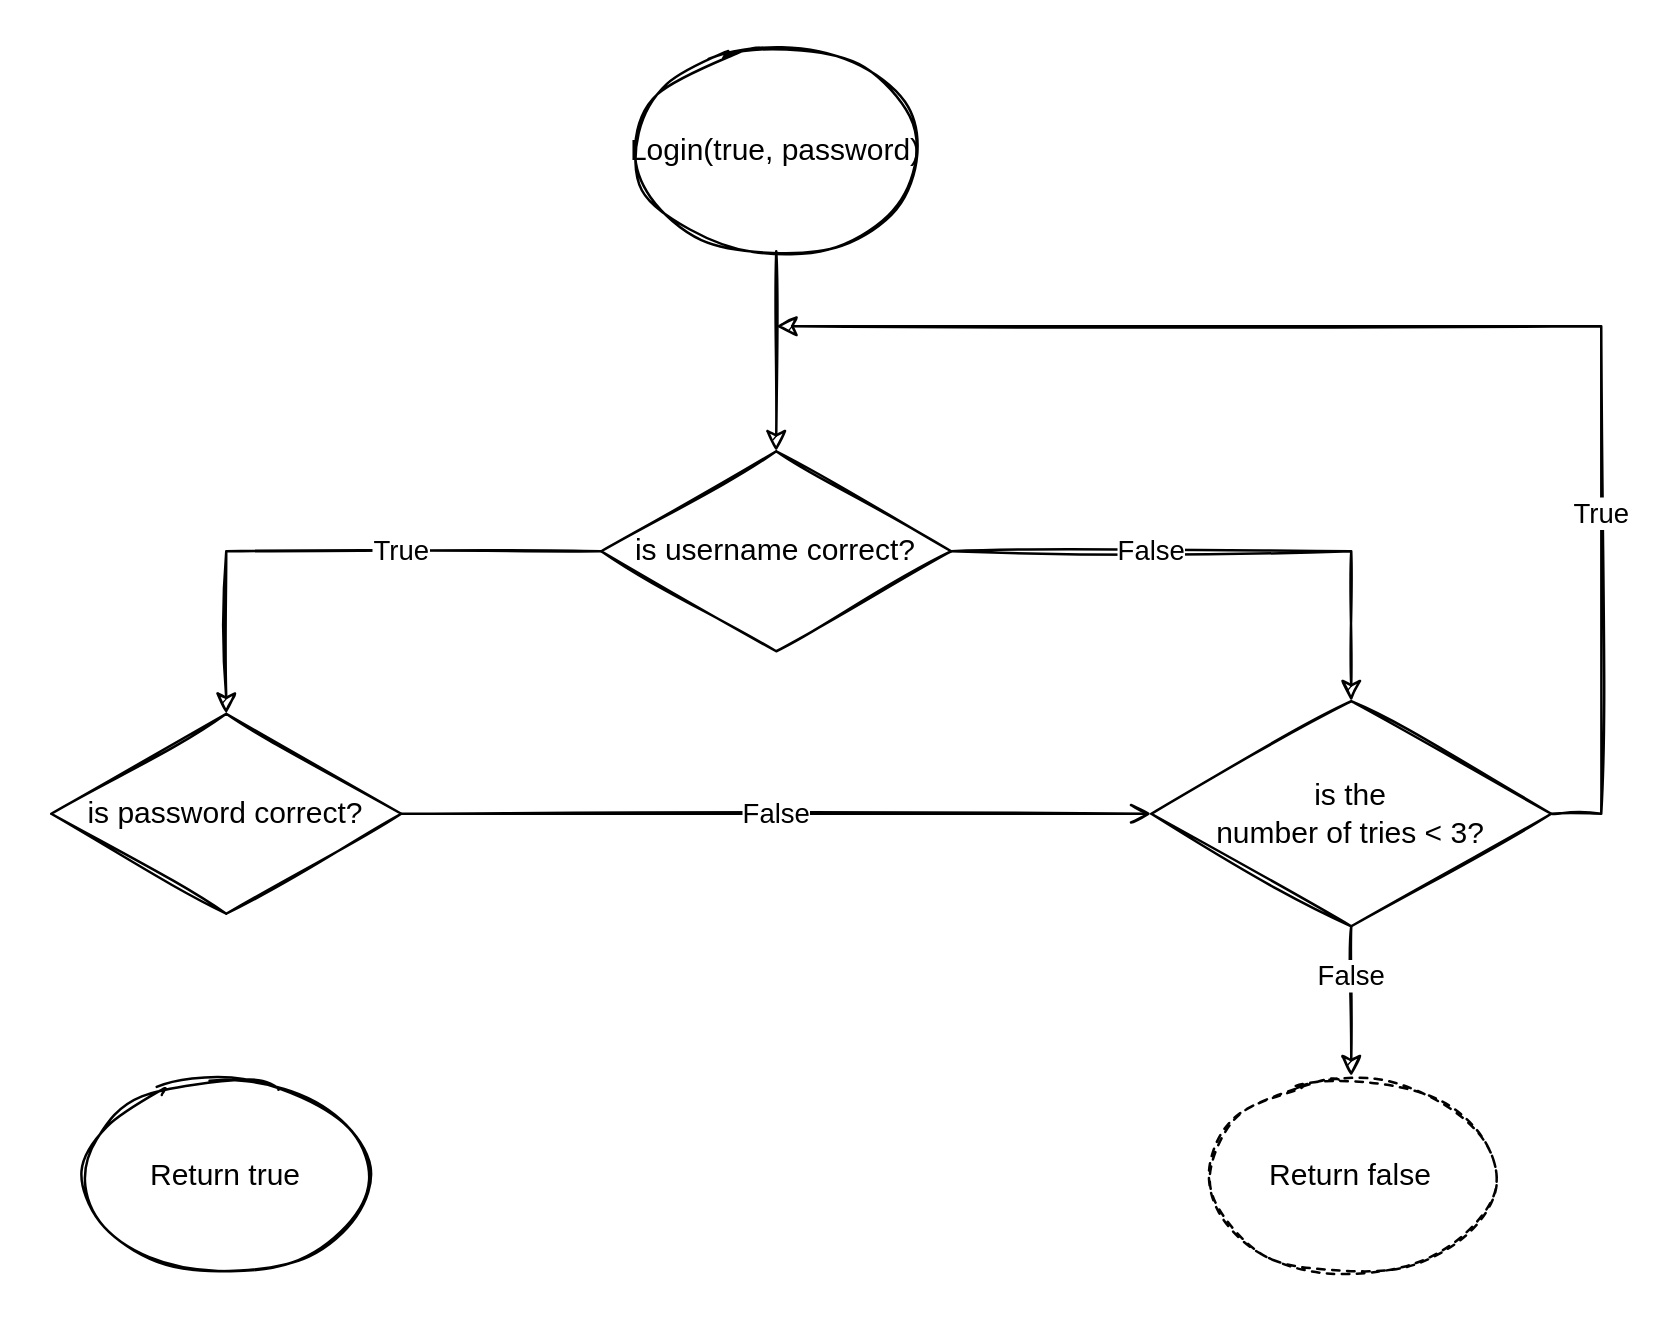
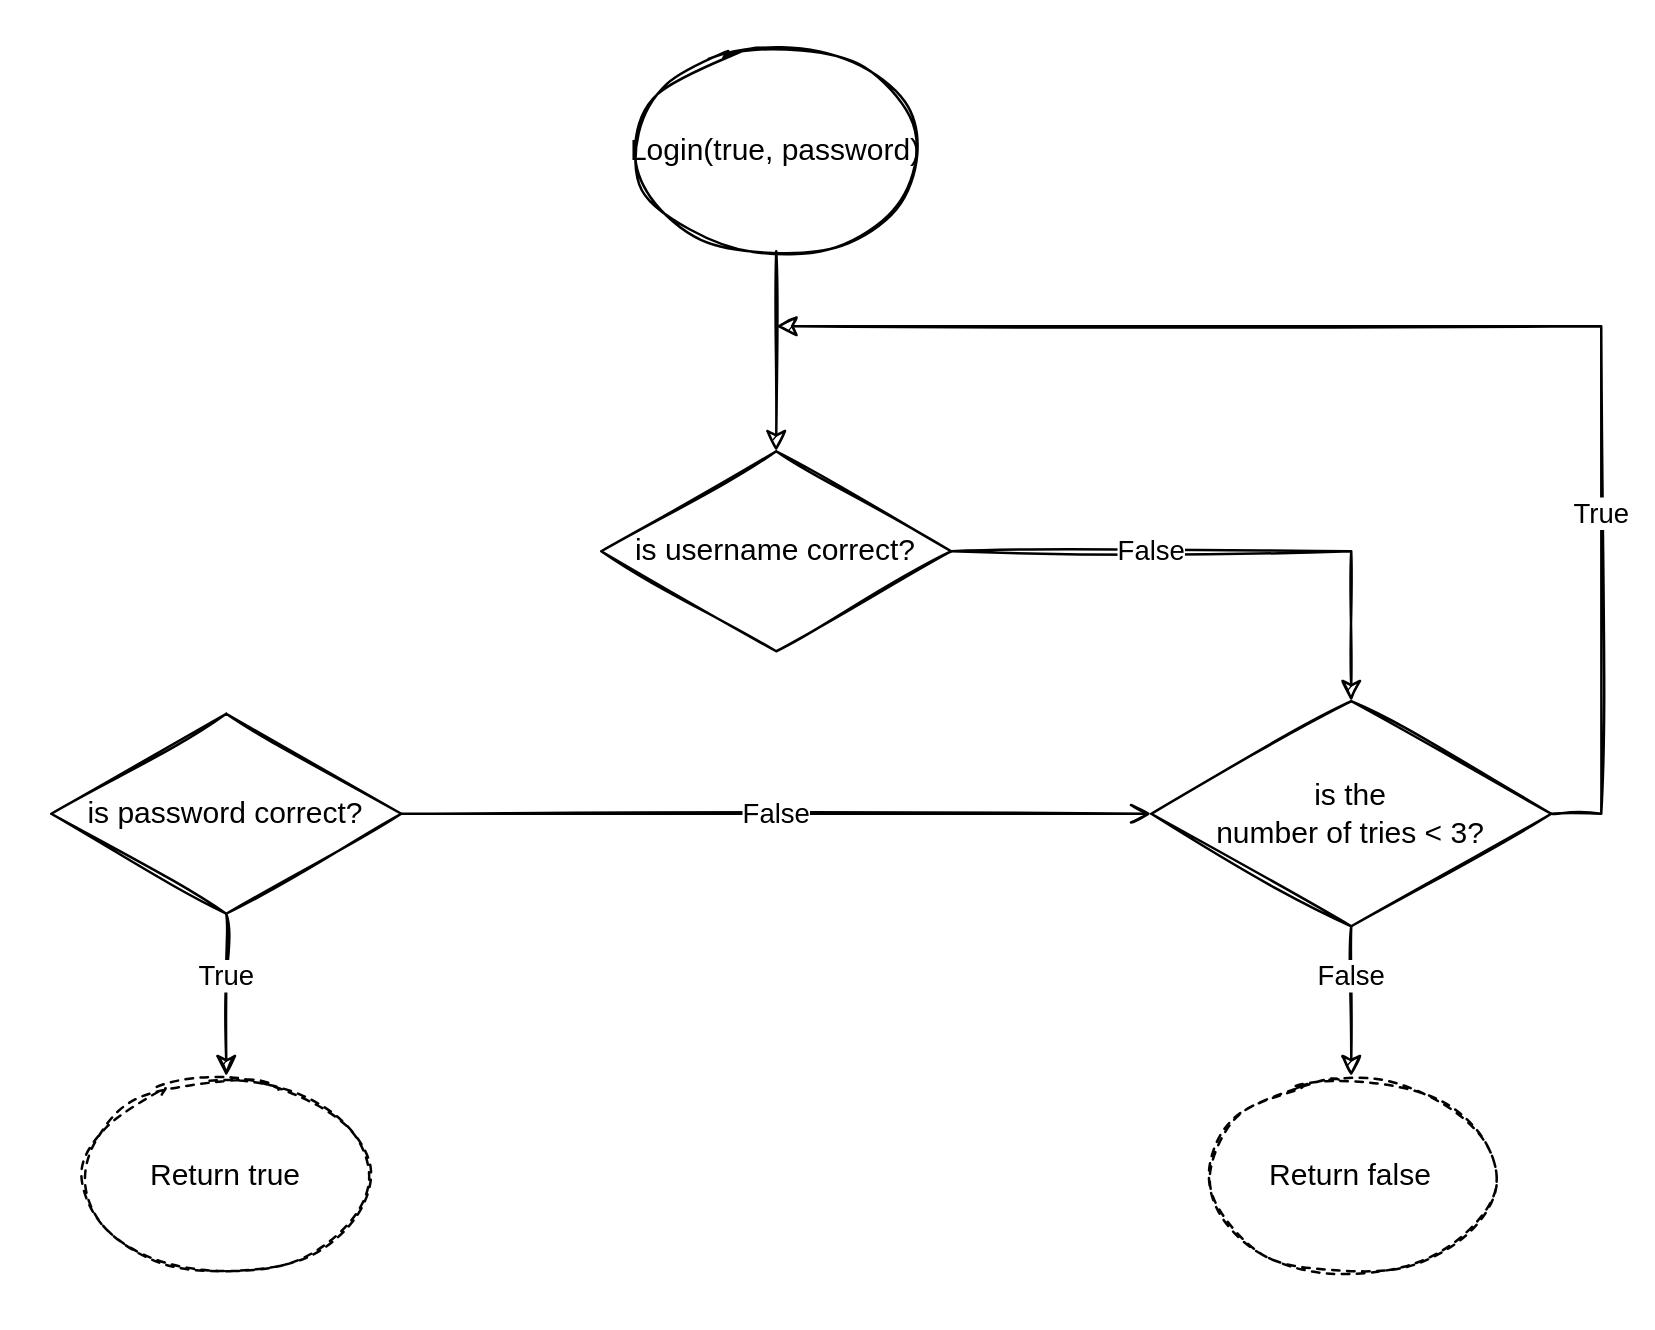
  <mxCell id="0" />
  <mxCell id="1" parent="0" />
  <mxCell id="2" value="Login(true, password)" style="ellipse;whiteSpace=wrap;html=1;sketch=1;" parent="1" vertex="1"><mxGeometry x="250" y="20" width="120" height="80" as="geometry" /></mxCell>
  <mxCell id="3" value="" style="edgeStyle=orthogonalEdgeStyle;rounded=0;orthogonalLoop=1;jettySize=auto;html=1;sketch=1;" parent="1" source="2" target="6" edge="1"><mxGeometry relative="1" as="geometry"><mxPoint x="310" y="230" as="sourcePoint" /></mxGeometry></mxCell>
  <mxCell id="4" value="False" style="edgeStyle=orthogonalEdgeStyle;rounded=0;orthogonalLoop=1;jettySize=auto;html=1;sketch=1;" parent="1" source="6" target="9" edge="1"><mxGeometry x="-0.273" relative="1" as="geometry"><mxPoint as="offset" /></mxGeometry></mxCell>
- <mxCell id="5" value="True" style="edgeStyle=orthogonalEdgeStyle;rounded=0;orthogonalLoop=1;jettySize=auto;html=1;sketch=1;" parent="1" source="6" target="12" edge="1"><mxGeometry x="-0.256" relative="1" as="geometry"><mxPoint as="offset" /></mxGeometry></mxCell>
  <mxCell id="6" value="is username correct?" style="rhombus;whiteSpace=wrap;html=1;sketch=1;" parent="1" vertex="1"><mxGeometry x="240" y="180" width="140" height="80" as="geometry" /></mxCell>
  <mxCell id="7" value="True" style="edgeStyle=orthogonalEdgeStyle;rounded=0;orthogonalLoop=1;jettySize=auto;html=1;sketch=1;" parent="1" source="9" edge="1"><mxGeometry x="-0.488" relative="1" as="geometry"><mxPoint x="310" y="130" as="targetPoint" /><Array as="points"><mxPoint x="640" y="325" /><mxPoint x="640" y="130" /></Array><mxPoint as="offset" /><mxPoint x="660" y="440" as="sourcePoint" /></mxGeometry></mxCell>
  <mxCell id="8" value="False" style="edgeStyle=orthogonalEdgeStyle;rounded=0;orthogonalLoop=1;jettySize=auto;html=1;exitX=0.5;exitY=1;exitDx=0;exitDy=0;sketch=1;" parent="1" source="9" target="14" edge="1"><mxGeometry x="-0.333" relative="1" as="geometry"><mxPoint as="offset" /></mxGeometry></mxCell>
  <mxCell id="9" value="is the &lt;br&gt;number of tries &amp;lt; 3?" style="rhombus;whiteSpace=wrap;html=1;sketch=1;" parent="1" vertex="1"><mxGeometry x="460" y="280" width="160" height="90" as="geometry" /></mxCell>
+ <mxCell id="10" value="True" style="edgeStyle=orthogonalEdgeStyle;rounded=0;orthogonalLoop=1;jettySize=auto;html=1;exitX=0.5;exitY=1;exitDx=0;exitDy=0;entryX=0.5;entryY=0;entryDx=0;entryDy=0;sketch=1;" parent="1" source="12" target="13" edge="1"><mxGeometry x="-0.231" relative="1" as="geometry"><mxPoint x="-70" y="410" as="targetPoint" /><Array as="points"><mxPoint x="90" y="390" /><mxPoint x="90" y="390" /></Array><mxPoint as="offset" /></mxGeometry></mxCell>
  <mxCell id="11" value="False" style="edgeStyle=orthogonalEdgeStyle;rounded=0;orthogonalLoop=1;jettySize=auto;html=1;exitX=1;exitY=0.5;exitDx=0;exitDy=0;sketch=1;endArrow=open;" parent="1" source="12" target="9" edge="1"><mxGeometry relative="1" as="geometry" /></mxCell>
  <mxCell id="12" value="is password correct?" style="rhombus;whiteSpace=wrap;html=1;sketch=1;" parent="1" vertex="1"><mxGeometry x="20" y="285" width="140" height="80" as="geometry" /></mxCell>
- <mxCell id="13" value="Return true" style="ellipse;whiteSpace=wrap;html=1;sketch=1;" parent="1" vertex="1"><mxGeometry x="30" y="430" width="120" height="80" as="geometry" /></mxCell>
+ <mxCell id="13" value="Return true" style="ellipse;whiteSpace=wrap;html=1;sketch=1;dashed=1;" parent="1" vertex="1"><mxGeometry x="30" y="430" width="120" height="80" as="geometry" /></mxCell>
  <mxCell id="14" value="Return false" style="ellipse;whiteSpace=wrap;html=1;sketch=1;dashed=1;" parent="1" vertex="1"><mxGeometry x="480" y="430" width="120" height="80" as="geometry" /></mxCell>
